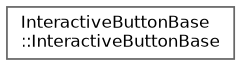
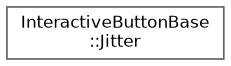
  digraph {
    rankdir=LR
-   n1 [color=grey40 fillcolor=white fontname=Helvetica fontsize=10 height=0.2 label="InteractiveButtonBase\l::InteractiveButtonBase" shape=box style=filled width=0.4]
+   n1 [color=grey40 fillcolor=white fontname=Helvetica fontsize=10 height=0.2 label="InteractiveButtonBase\l::Jitter" shape=box style=filled width=0.4]
  }
